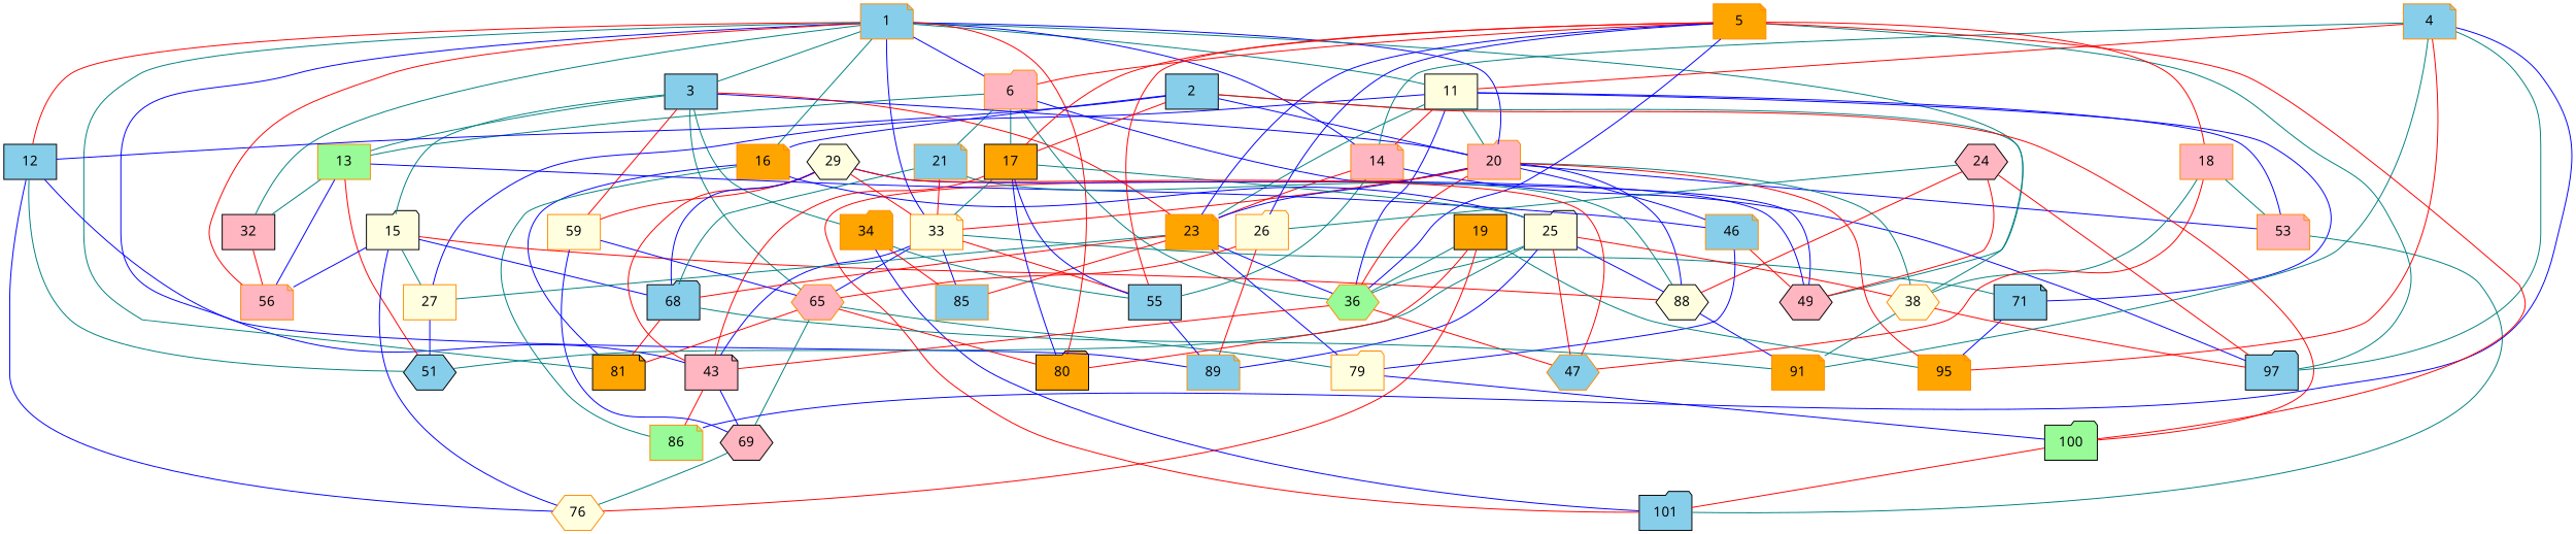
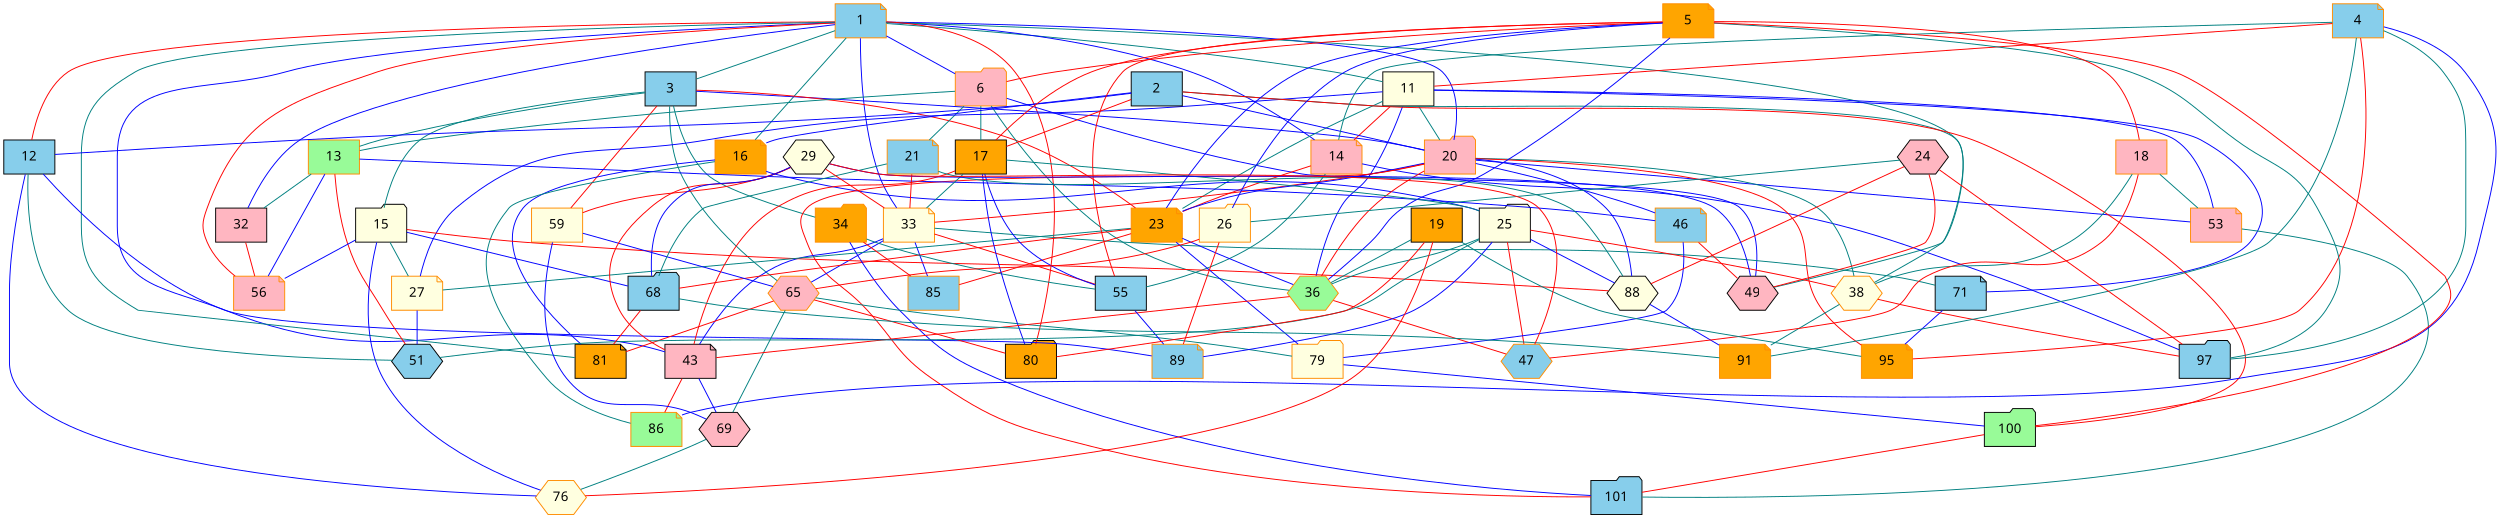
  graph {
    fontname="Noto Sans"
    node [color=darkorange fillcolor=skyblue fontname="Noto Sans" shape=note style=filled]
    edge [color=blue fontname="Noto Sans"]
    1 [super="+57+10+7"]
    3 [color=black shape=box super="+30+70"]
    6 [fillcolor=lightpink shape=folder super="+35+8"]
    11 [color=black fillcolor=lightyellow shape=box super="+74+39"]
    12 [color=black shape=box super="+28"]
    14 [fillcolor=lightpink super="+63"]
    16 [fillcolor=orange super="+93"]
    20 [fillcolor=lightpink shape=folder super="+45+22"]
    32 [color=black fillcolor=lightpink shape=box]
    33 [fillcolor=lightyellow super="+37+83+78"]
    43 [color=black fillcolor=lightpink super="+73+61"]
    49 [color=black fillcolor=lightpink shape=hexagon super="+84"]
    56 [fillcolor=lightpink]
    80 [color=black fillcolor=orange shape=folder]
    81 [color=black fillcolor=orange]
    13 [fillcolor=palegreen shape=box super="+60"]
    15 [color=black fillcolor=lightyellow shape=folder super="+82"]
    23 [fillcolor=orange super="+103+44"]
    34 [fillcolor=orange shape=folder]
    59 [fillcolor=lightyellow shape=box]
    65 [fillcolor=lightpink shape=hexagon super="+109+94"]
    17 [color=black fillcolor=orange shape=box super="+50"]
    36 [fillcolor=palegreen shape=hexagon super="+40+62+41"]
    21
-   27 [fillcolor=lightyellow shape=box]
+   27 [fillcolor=lightyellow]
    53 [fillcolor=lightpink]
    71 [color=black]
    51 [color=black shape=hexagon]
    76 [fillcolor=lightyellow shape=hexagon]
    89
    97 [color=black shape=folder super="+102"]
    55 [color=black shape=box super="+98"]
    86 [fillcolor=palegreen]
    25 [color=black fillcolor=lightyellow shape=folder super="+92"]
    38 [fillcolor=lightyellow shape=hexagon super="+77"]
    95 [fillcolor=orange]
    46
    88 [color=black fillcolor=lightyellow shape=hexagon super="+104"]
    101 [color=black shape=folder]
    85 [shape=box]
    69 [color=black fillcolor=lightpink shape=hexagon]
    2 [color=black shape=box super="+54"]
    100 [color=black fillcolor=palegreen shape=folder]
    91 [fillcolor=orange]
    68 [color=black shape=folder super="+90"]
    79 [fillcolor=lightyellow shape=folder]
    4 [super="+58"]
    5 [fillcolor=orange super="+106+9"]
    18 [fillcolor=lightpink shape=box]
    26 [fillcolor=lightyellow shape=folder]
    47 [shape=hexagon]
    19 [color=black fillcolor=orange shape=box]
    24 [color=black fillcolor=lightpink shape=hexagon]
    29 [color=black fillcolor=lightyellow shape=hexagon super="+31"]
    1 -- 3 [color=teal]
    1 -- 6
    1 -- 11 [color=teal]
    1 -- 12 [color=red weight=2]
    1 -- 14
    1 -- 16 [color=teal]
    1 -- 20 [weight=2]
-   1 -- 32 [color=teal]
+   1 -- 32
    1 -- 33 [weight=2]
    1 -- 43
    1 -- 49 [color=teal weight=2]
    1 -- 56 [color=red]
    1 -- 80 [color=red]
    1 -- 81 [color=teal]
    3 -- 20
    3 -- 13 [color=teal]
    3 -- 15 [color=teal]
    3 -- 23 [color=red]
    3 -- 34 [color=teal]
    3 -- 59 [color=red]
    3 -- 65 [color=teal]
    6 -- 49
    6 -- 13 [color=teal]
    6 -- 17 [color=teal]
    6 -- 36 [color=teal]
    6 -- 21 [color=teal]
    11 -- 14 [color=red]
    11 -- 20 [color=teal]
    11 -- 23 [color=teal]
    11 -- 36
    11 -- 27
    11 -- 53
    11 -- 71 [weight=2]
    12 -- 51 [color=teal]
    12 -- 76
    12 -- 89
    14 -- 23 [color=red]
    14 -- 97
    14 -- 55 [color=teal]
    16 -- 81
    16 -- 86 [color=teal]
    16 -- 25
    20 -- 33 [color=red]
    20 -- 23
    20 -- 36 [color=red]
    20 -- 53
    20 -- 38 [color=teal]
    20 -- 95 [color=red]
    20 -- 46
    20 -- 88
    20 -- 101 [color=red]
    32 -- 56 [color=red]
    33 -- 43
    33 -- 65
    33 -- 71 [color=teal]
    33 -- 55 [color=red]
    33 -- 85 [weight=2]
    43 -- 86 [color=red weight=2]
    43 -- 69
    13 -- 32 [color=teal]
    13 -- 56
    13 -- 51 [color=red]
    13 -- 46
    15 -- 56
    15 -- 27 [color=teal]
    15 -- 76
    15 -- 88 [color=red]
    15 -- 68
    23 -- 36
    23 -- 27 [color=teal]
    23 -- 85 [color=red]
    23 -- 68 [color=red]
    23 -- 79
    34 -- 55 [color=teal]
    34 -- 101
    34 -- 85 [color=red]
    59 -- 65
    59 -- 69
    65 -- 80 [color=red]
    65 -- 81 [color=red]
    65 -- 69 [color=teal]
    65 -- 79 [color=teal]
    17 -- 33 [color=teal]
    17 -- 43 [color=red]
    17 -- 80
    17 -- 55
    17 -- 25 [color=teal]
    36 -- 43 [color=red]
    36 -- 47 [color=red]
    21 -- 33 [color=red]
    21 -- 88 [color=teal]
    21 -- 68 [color=teal]
    27 -- 51
    53 -- 101 [color=teal]
    71 -- 95
    55 -- 89
    25 -- 36 [color=teal weight=2]
    25 -- 51 [color=teal]
    25 -- 89
    25 -- 38 [color=red]
    25 -- 88
    25 -- 47 [color=red]
    38 -- 97 [color=red]
    38 -- 91 [color=teal]
    46 -- 49 [color=red]
    46 -- 79
    88 -- 91
    69 -- 76 [color=teal]
    2 -- 12
    2 -- 16
    2 -- 20
    2 -- 17 [color=red]
    2 -- 38 [color=teal]
    2 -- 100 [color=red]
    100 -- 101 [color=red]
    68 -- 81 [color=red]
    68 -- 91 [color=teal]
    79 -- 100
    4 -- 11 [color=red]
    4 -- 14 [color=teal]
    4 -- 97 [color=teal]
    4 -- 86
    4 -- 95 [color=red]
    4 -- 91 [color=teal]
    5 -- 6 [color=red]
    5 -- 23
    5 -- 17 [color=red]
    5 -- 36
    5 -- 97 [color=teal weight=2]
    5 -- 55 [color=red]
    5 -- 100 [color=red]
    5 -- 18 [color=red]
    5 -- 26
    18 -- 53 [color=teal]
    18 -- 38 [color=teal]
    18 -- 47 [color=red]
    26 -- 65 [color=red]
    26 -- 89 [color=red]
    19 -- 80 [color=red]
    19 -- 36 [color=teal]
    19 -- 76 [color=red]
    19 -- 95 [color=teal]
    24 -- 49 [color=red]
    24 -- 97 [color=red]
    24 -- 88 [color=red]
    24 -- 26 [color=teal]
    29 -- 33 [color=red]
    29 -- 43 [color=red]
    29 -- 49
    29 -- 59 [color=red]
    29 -- 68
    29 -- 47 [color=red]
  }
